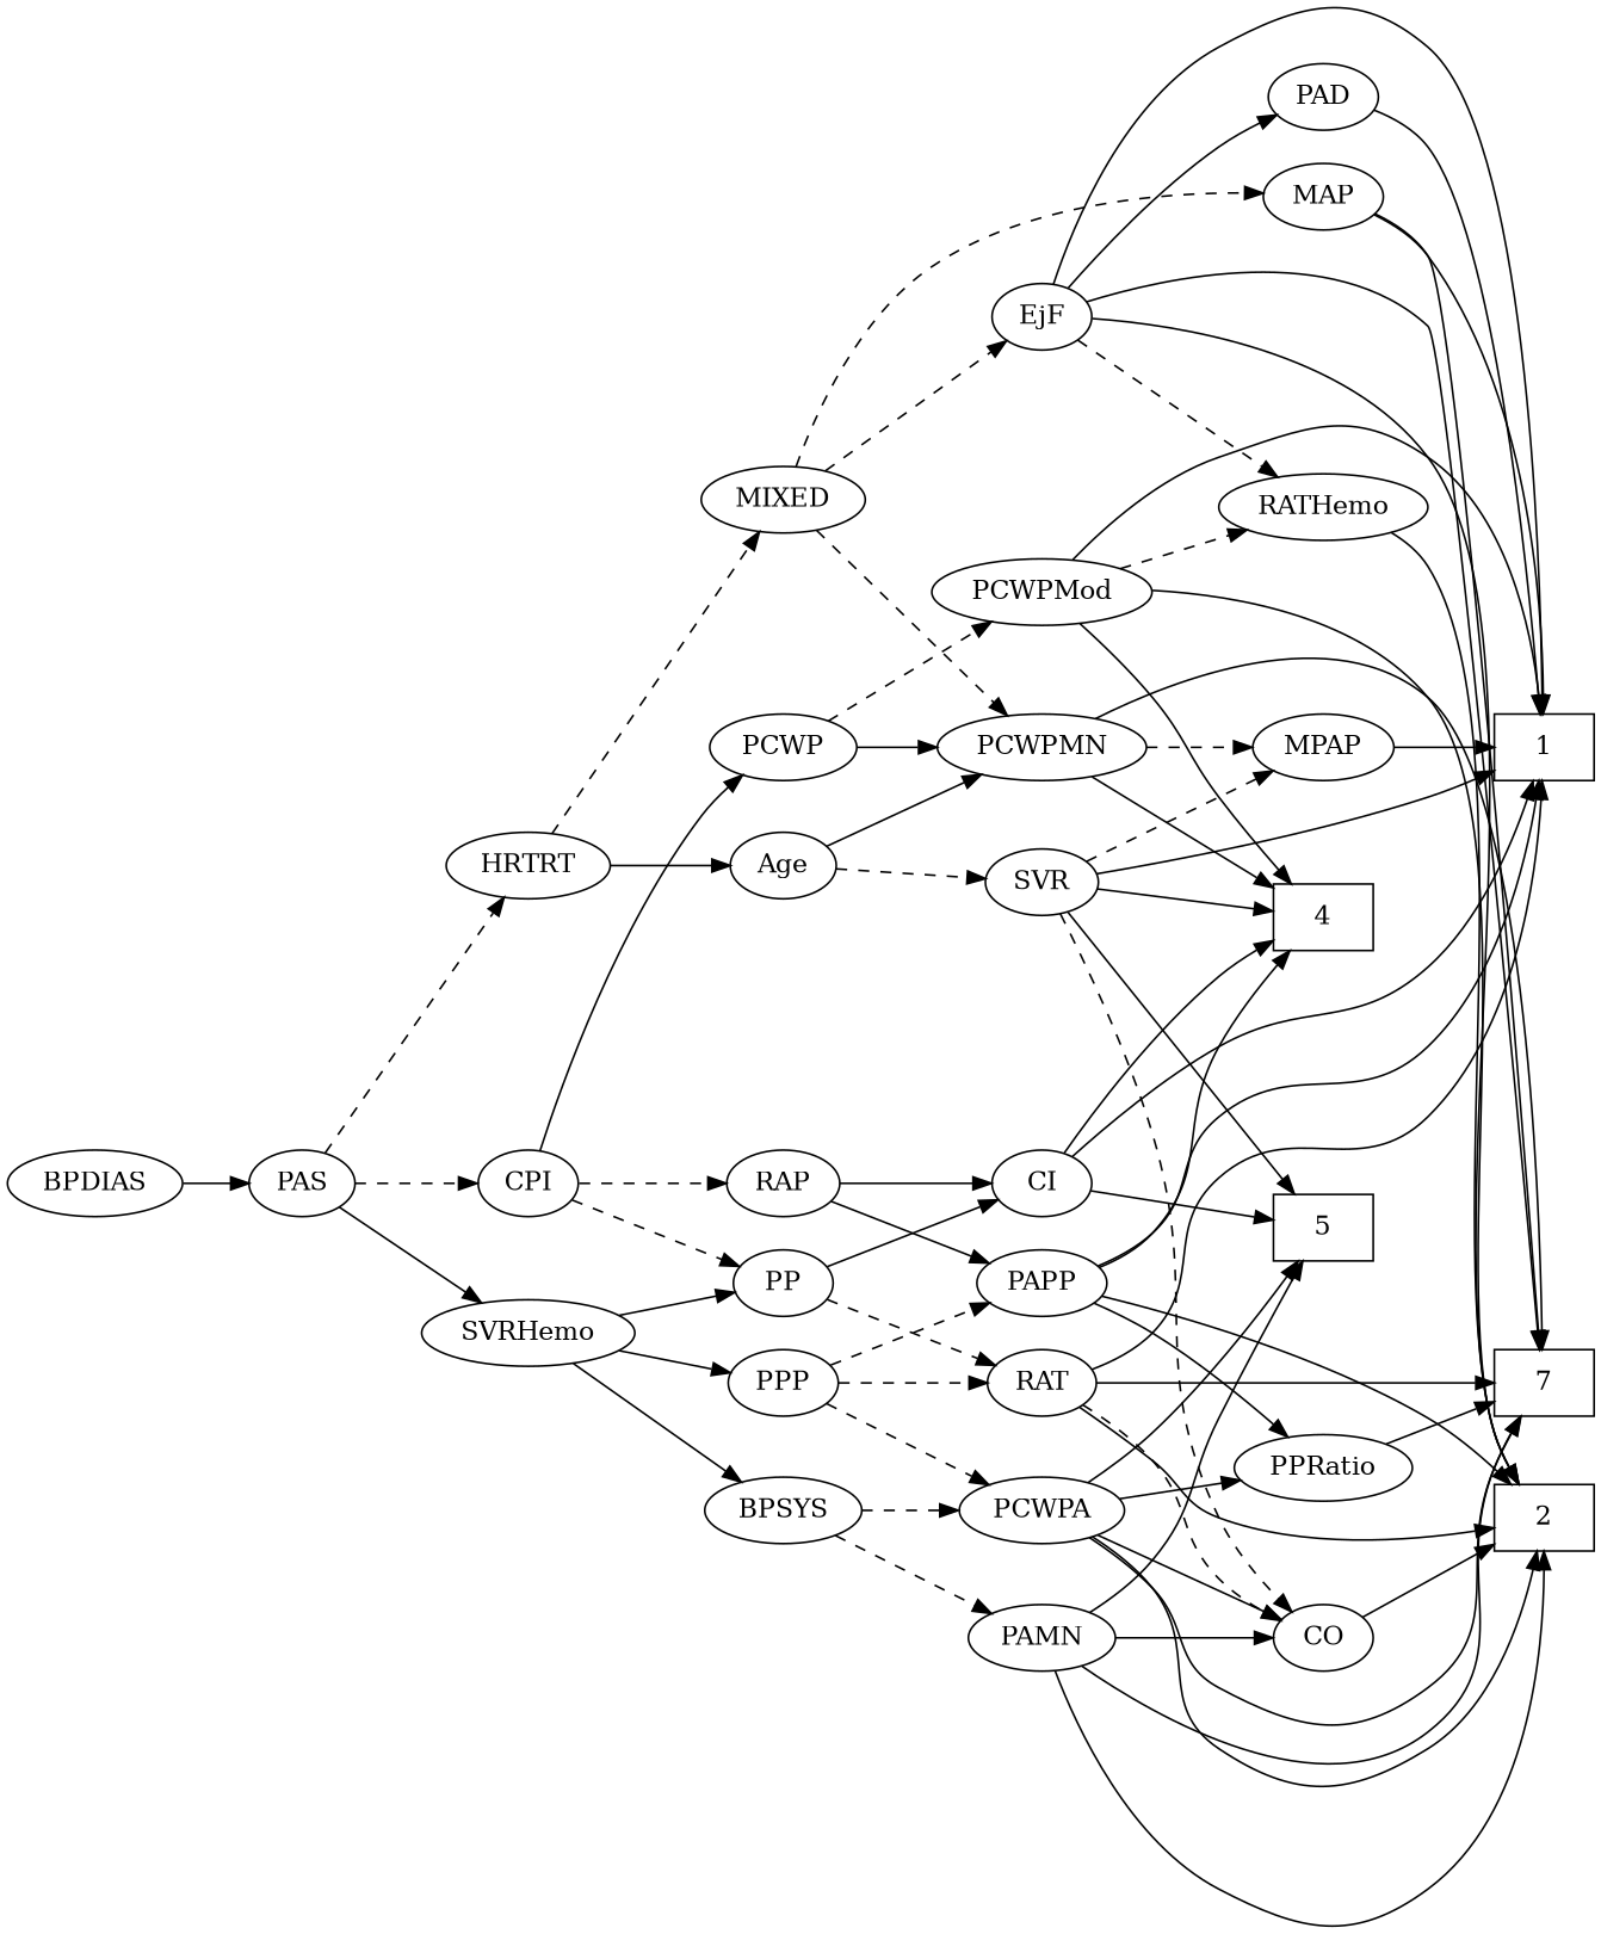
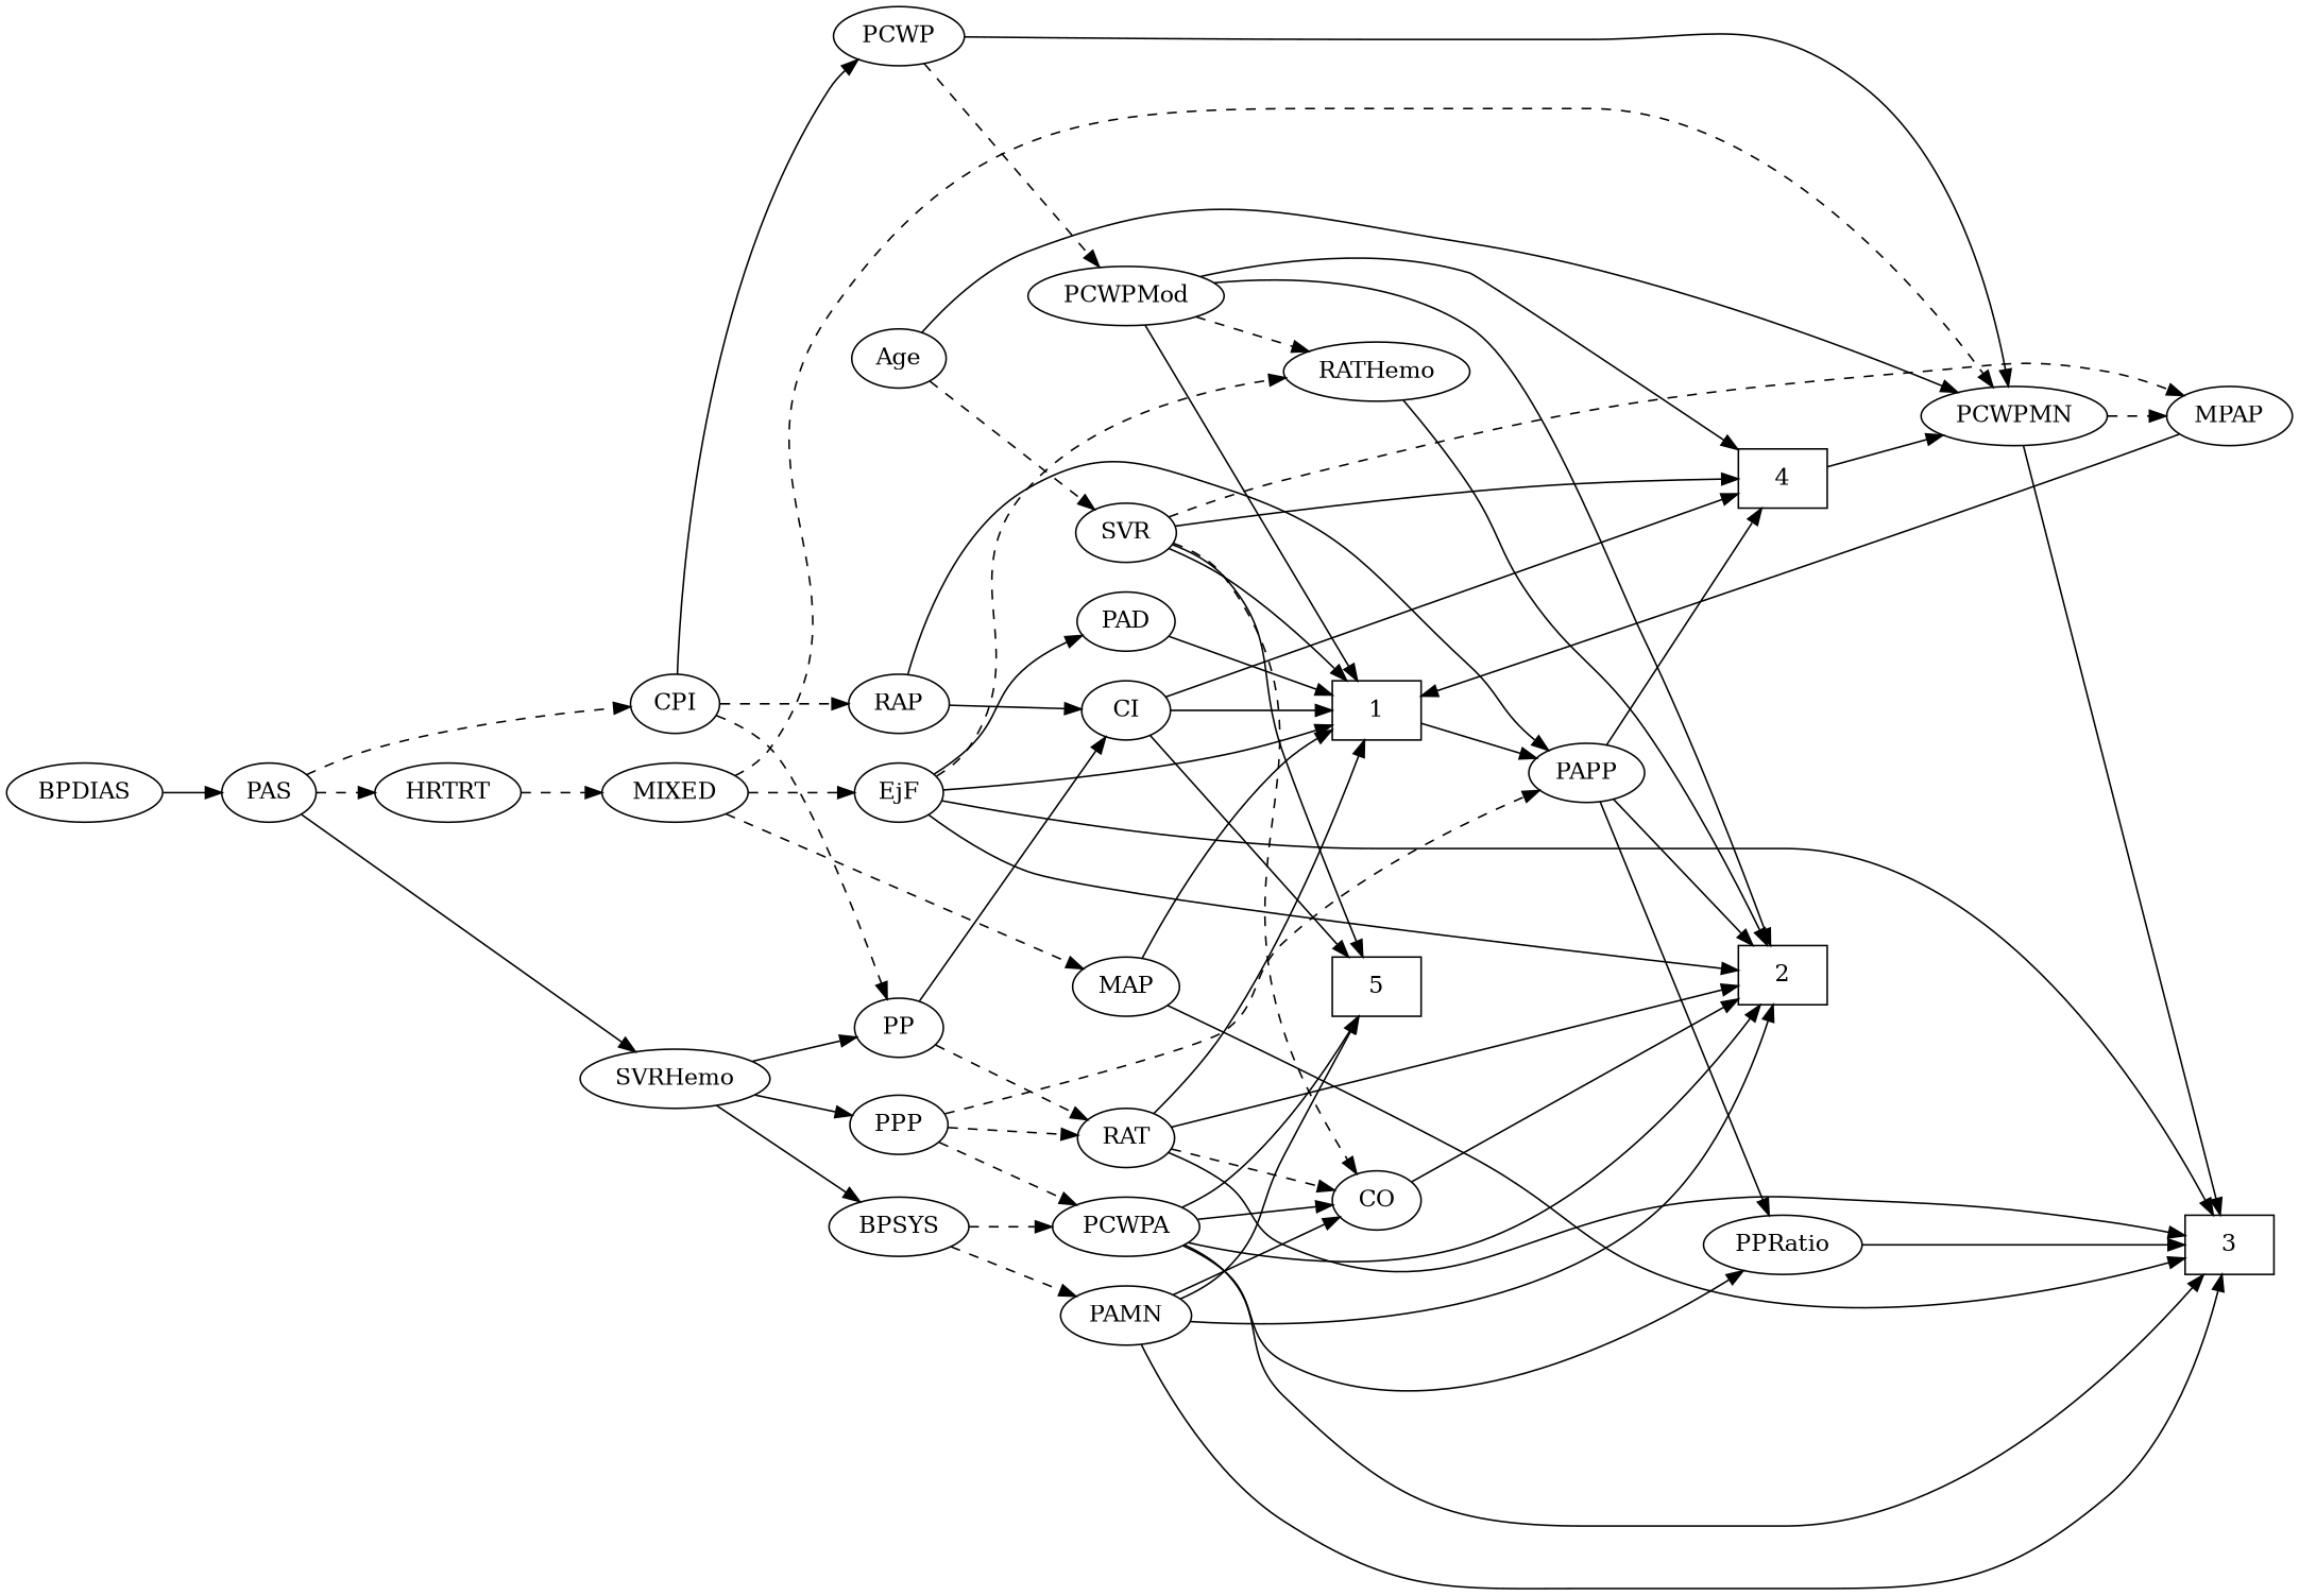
  strict digraph {
    rankdir=LR
    edge [style=solid]
    1 [height=0.5 shape=box width=0.75]
    2 [height=0.5 shape=box width=0.75]
-   3 [height=0.5 shape=box width=0.75 label=7]
+   3 [height=0.5 shape=box width=0.75]
    4 [height=0.5 shape=box width=0.75]
    5 [height=0.5 shape=box width=0.75]
    Age [height=0.5 width=0.75]
    SVR [height=0.5 width=0.77632]
    PCWPMN [height=0.5 width=1.3902]
    MPAP [height=0.5 width=0.97491]
    CO [height=0.5 width=0.75]
    EjF [height=0.5 width=0.75]
    PAD [height=0.5 width=0.79437]
    RATHemo [height=0.5 width=1.3721]
    RAP [height=0.5 width=0.77632]
    CI [height=0.5 width=0.75]
    PAPP [height=0.5 width=0.88464]
    RAT [height=0.5 width=0.75827]
    MIXED [height=0.5 width=1.1193]
    MAP [height=0.5 width=0.84854]
    BPSYS [height=0.5 width=1.0471]
    PAMN [height=0.5 width=1.011]
    PCWPA [height=0.5 width=1.1555]
    PPRatio [height=0.5 width=1.1013]
    PAS [height=0.5 width=0.75]
    CPI [height=0.5 width=0.75]
    SVRHemo [height=0.5 width=1.3902]
    HRTRT [height=0.5 width=1.1013]
    PP [height=0.5 width=0.75]
    PCWP [height=0.5 width=0.97491]
    PPP [height=0.5 width=0.75]
    PCWPMod [height=0.5 width=1.4443]
    BPDIAS [height=0.5 width=1.1735]
    Age -> SVR [style=dashed]
    Age -> PCWPMN
    SVR -> 1
    SVR -> 4
    SVR -> 5
    SVR -> MPAP [style=dashed]
    SVR -> CO [style=dashed]
    PCWPMN -> 3
-   PCWPMN -> 4
+   4 -> PCWPMN
    PCWPMN -> MPAP [style=dashed]
    MPAP -> 1
    CO -> 2
    EjF -> 1
    EjF -> 2
    EjF -> 3
    EjF -> PAD
    EjF -> RATHemo [style=dashed]
    PAD -> 1
    RATHemo -> 2
    RAP -> CI
    RAP -> PAPP
    CI -> 1
    CI -> 4
    CI -> 5
-   PAPP -> 1
+   1 -> PAPP
    PAPP -> 2
    PAPP -> 4
    PAPP -> PPRatio
    RAT -> 1
    RAT -> 2
    RAT -> 3
    RAT -> CO [style=dashed]
    MIXED -> PCWPMN [style=dashed]
    MIXED -> EjF [style=dashed]
    MIXED -> MAP [style=dashed]
    MAP -> 1
    MAP -> 3
    BPSYS -> PAMN [style=dashed]
    BPSYS -> PCWPA [style=dashed]
    PAMN -> 2
    PAMN -> 3
    PAMN -> 5
    PAMN -> CO
    PCWPA -> 2
    PCWPA -> 3
    PCWPA -> 5
    PCWPA -> CO
    PCWPA -> PPRatio
    PPRatio -> 3
    PAS -> CPI [style=dashed]
    PAS -> SVRHemo
    PAS -> HRTRT [style=dashed]
    CPI -> RAP [style=dashed]
    CPI -> PP [style=dashed]
    CPI -> PCWP
    SVRHemo -> BPSYS
    SVRHemo -> PP
    SVRHemo -> PPP
-   HRTRT -> Age
    HRTRT -> MIXED [style=dashed]
    PP -> CI
    PP -> RAT [style=dashed]
    PCWP -> PCWPMN
    PCWP -> PCWPMod [style=dashed]
    PPP -> PAPP [style=dashed]
    PPP -> RAT [style=dashed]
    PPP -> PCWPA [style=dashed]
    PCWPMod -> 1
    PCWPMod -> 2
    PCWPMod -> 4
    PCWPMod -> RATHemo [style=dashed]
    BPDIAS -> PAS
  }
